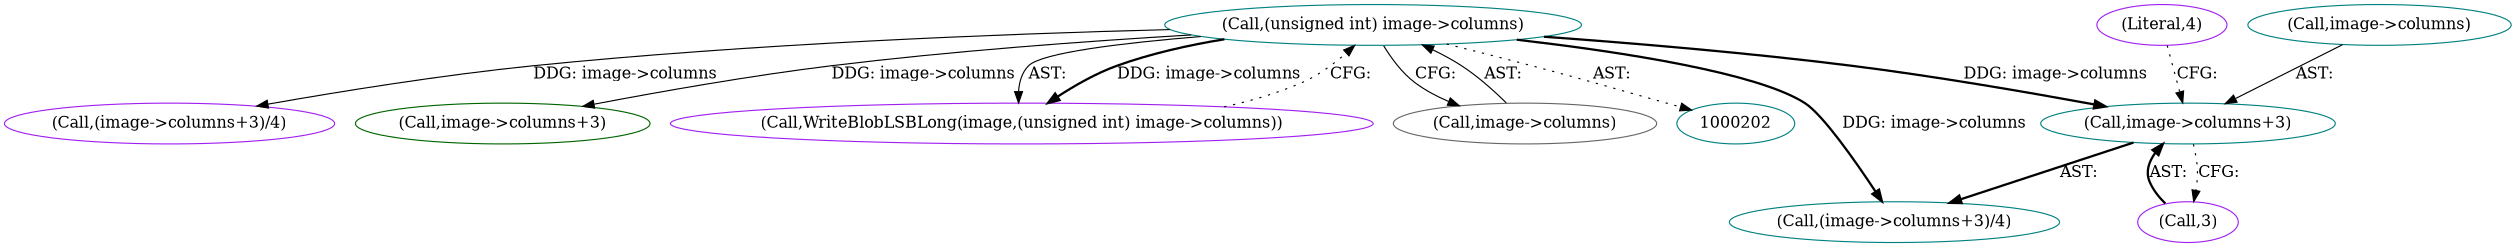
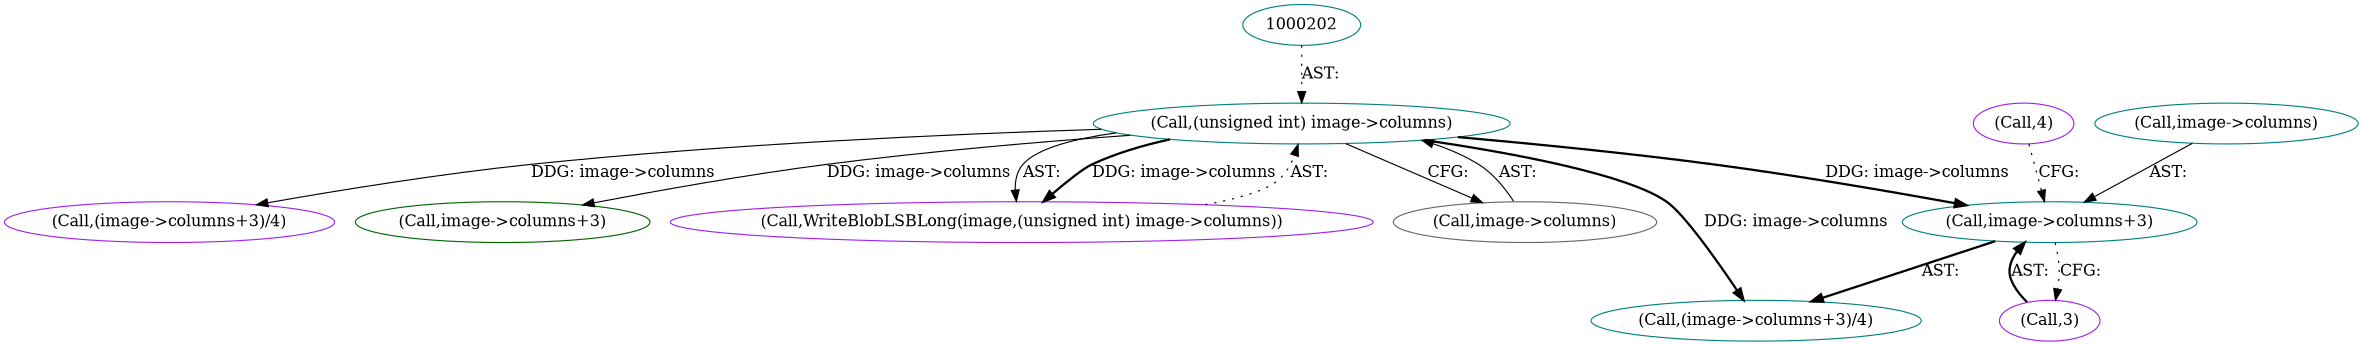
  digraph {
    node [color=teal]
    edge [style=solid]
    n1 [label="(Call,image->columns+3)"]
    n2 [color=purple label="(Call,3)"]
    n3 [label="(Call,(image->columns+3)/4)"]
    n4 [label="(Call,(unsigned int) image->columns)"]
    n5 [color=purple label="(Call,(image->columns+3)/4)"]
    n6 [color=darkgreen label="(Call,image->columns+3)"]
    n7 [color=purple label="(Call,WriteBlobLSBLong(image,(unsigned int) image->columns))"]
    n8 [color=gray40 label="(Call,image->columns)"]
-   n9 [color=purple label="(Literal,4)"]
+   n9 [color=purple label="(Call,4)"]
    n10 [label="(Call,image->columns)"]
    1000202
    n1 -> n2 [label="CFG: " style=dotted]
    n1 -> n3 [label="AST: " style=bold]
    n2 -> n1 [label="AST: " style=bold]
    n4 -> n1 [label="DDG: image->columns" style=bold]
    n4 -> n3 [label="DDG: image->columns" style=bold]
    n4 -> n5 [label="DDG: image->columns"]
    n4 -> n6 [label="DDG: image->columns"]
    n4 -> n7 [label="AST: "]
    n4 -> n7 [label="DDG: image->columns" style=bold]
    n4 -> n8 [label="CFG: "]
-   n7 -> n4 [label="CFG: " style=dotted]
+   n7 -> n4 [label="AST: " style=dotted]
    n8 -> n4 [label="AST: "]
    n9 -> n1 [label="CFG: " style=dotted]
    n10 -> n1 [label="AST: "]
-   n4 -> 1000202 [label="AST: " style=dotted]
+   1000202 -> n4 [label="AST: " style=dotted]
  }
